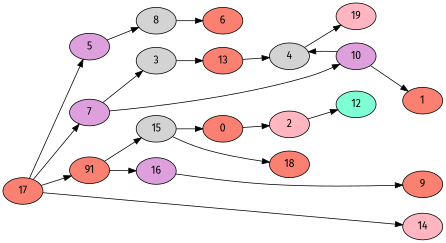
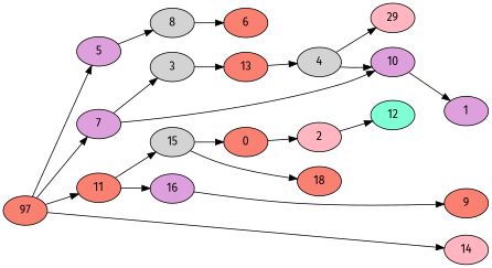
  digraph {
    fontname="Fira Sans"
    rankdir=LR
    node [fillcolor=salmon fontname="Fira Sans" style=filled]
    edge [fontname="Fira Sans" weight=0]
    2 [fillcolor=lightpink]
    0
    12 [fillcolor=aquamarine]
-   1
+   1 [fillcolor=plum]
    4 [fillcolor=lightgrey]
-   19 [fillcolor=lightpink]
+   19 [fillcolor=lightpink label=29]
    3 [fillcolor=lightgrey]
    13
    5 [fillcolor=plum]
    8 [fillcolor=lightgrey]
    6
    7 [fillcolor=plum]
    10 [fillcolor=plum]
    15 [fillcolor=lightgrey]
-   11 [label=91]
+   11
    16 [fillcolor=plum]
    18
    9
-   17
+   17 [label=97]
    14 [fillcolor=lightpink]
    2 -> 12
    0 -> 2
    4 -> 19
    3 -> 13
    13 -> 4
    5 -> 8
    8 -> 6
    7 -> 3
    7 -> 10
    10 -> 1
-   10 -> 4 [weight=1]
+   4 -> 10 [weight=1]
    15 -> 0 [weight=1]
    15 -> 18
    11 -> 15
    11 -> 16
    16 -> 9
    17 -> 5
    17 -> 7
    17 -> 11
    17 -> 14
  }
